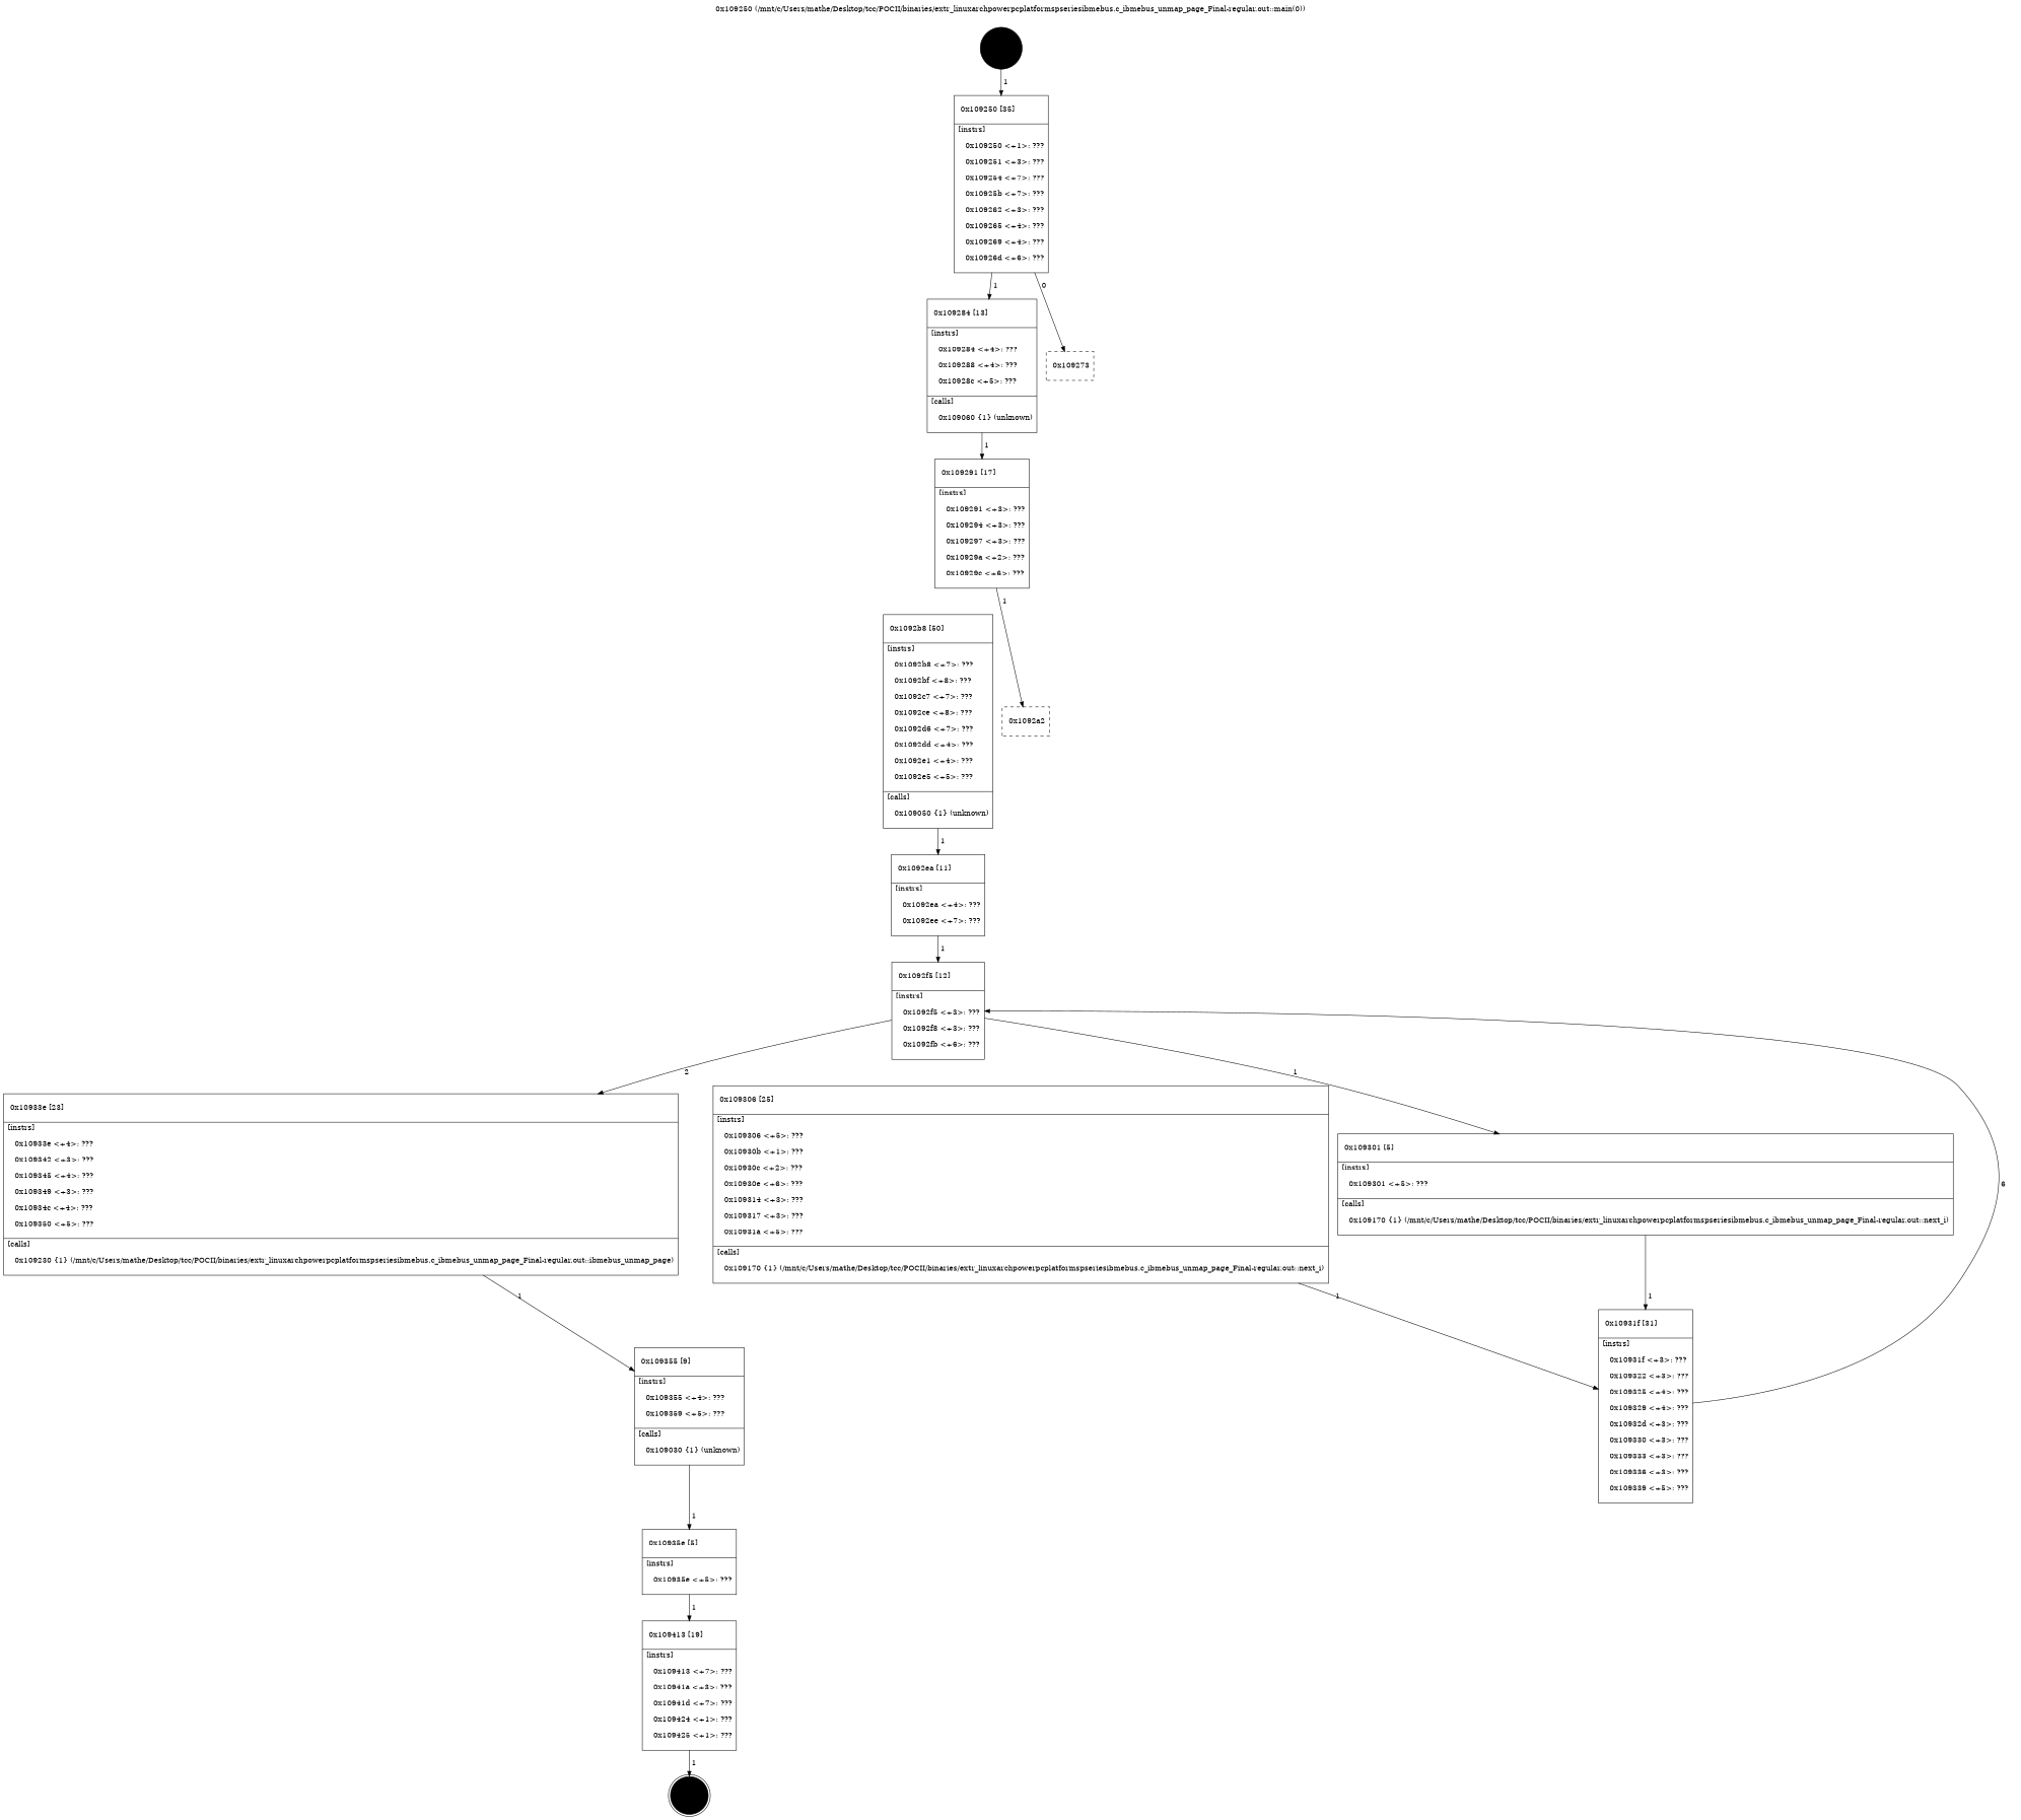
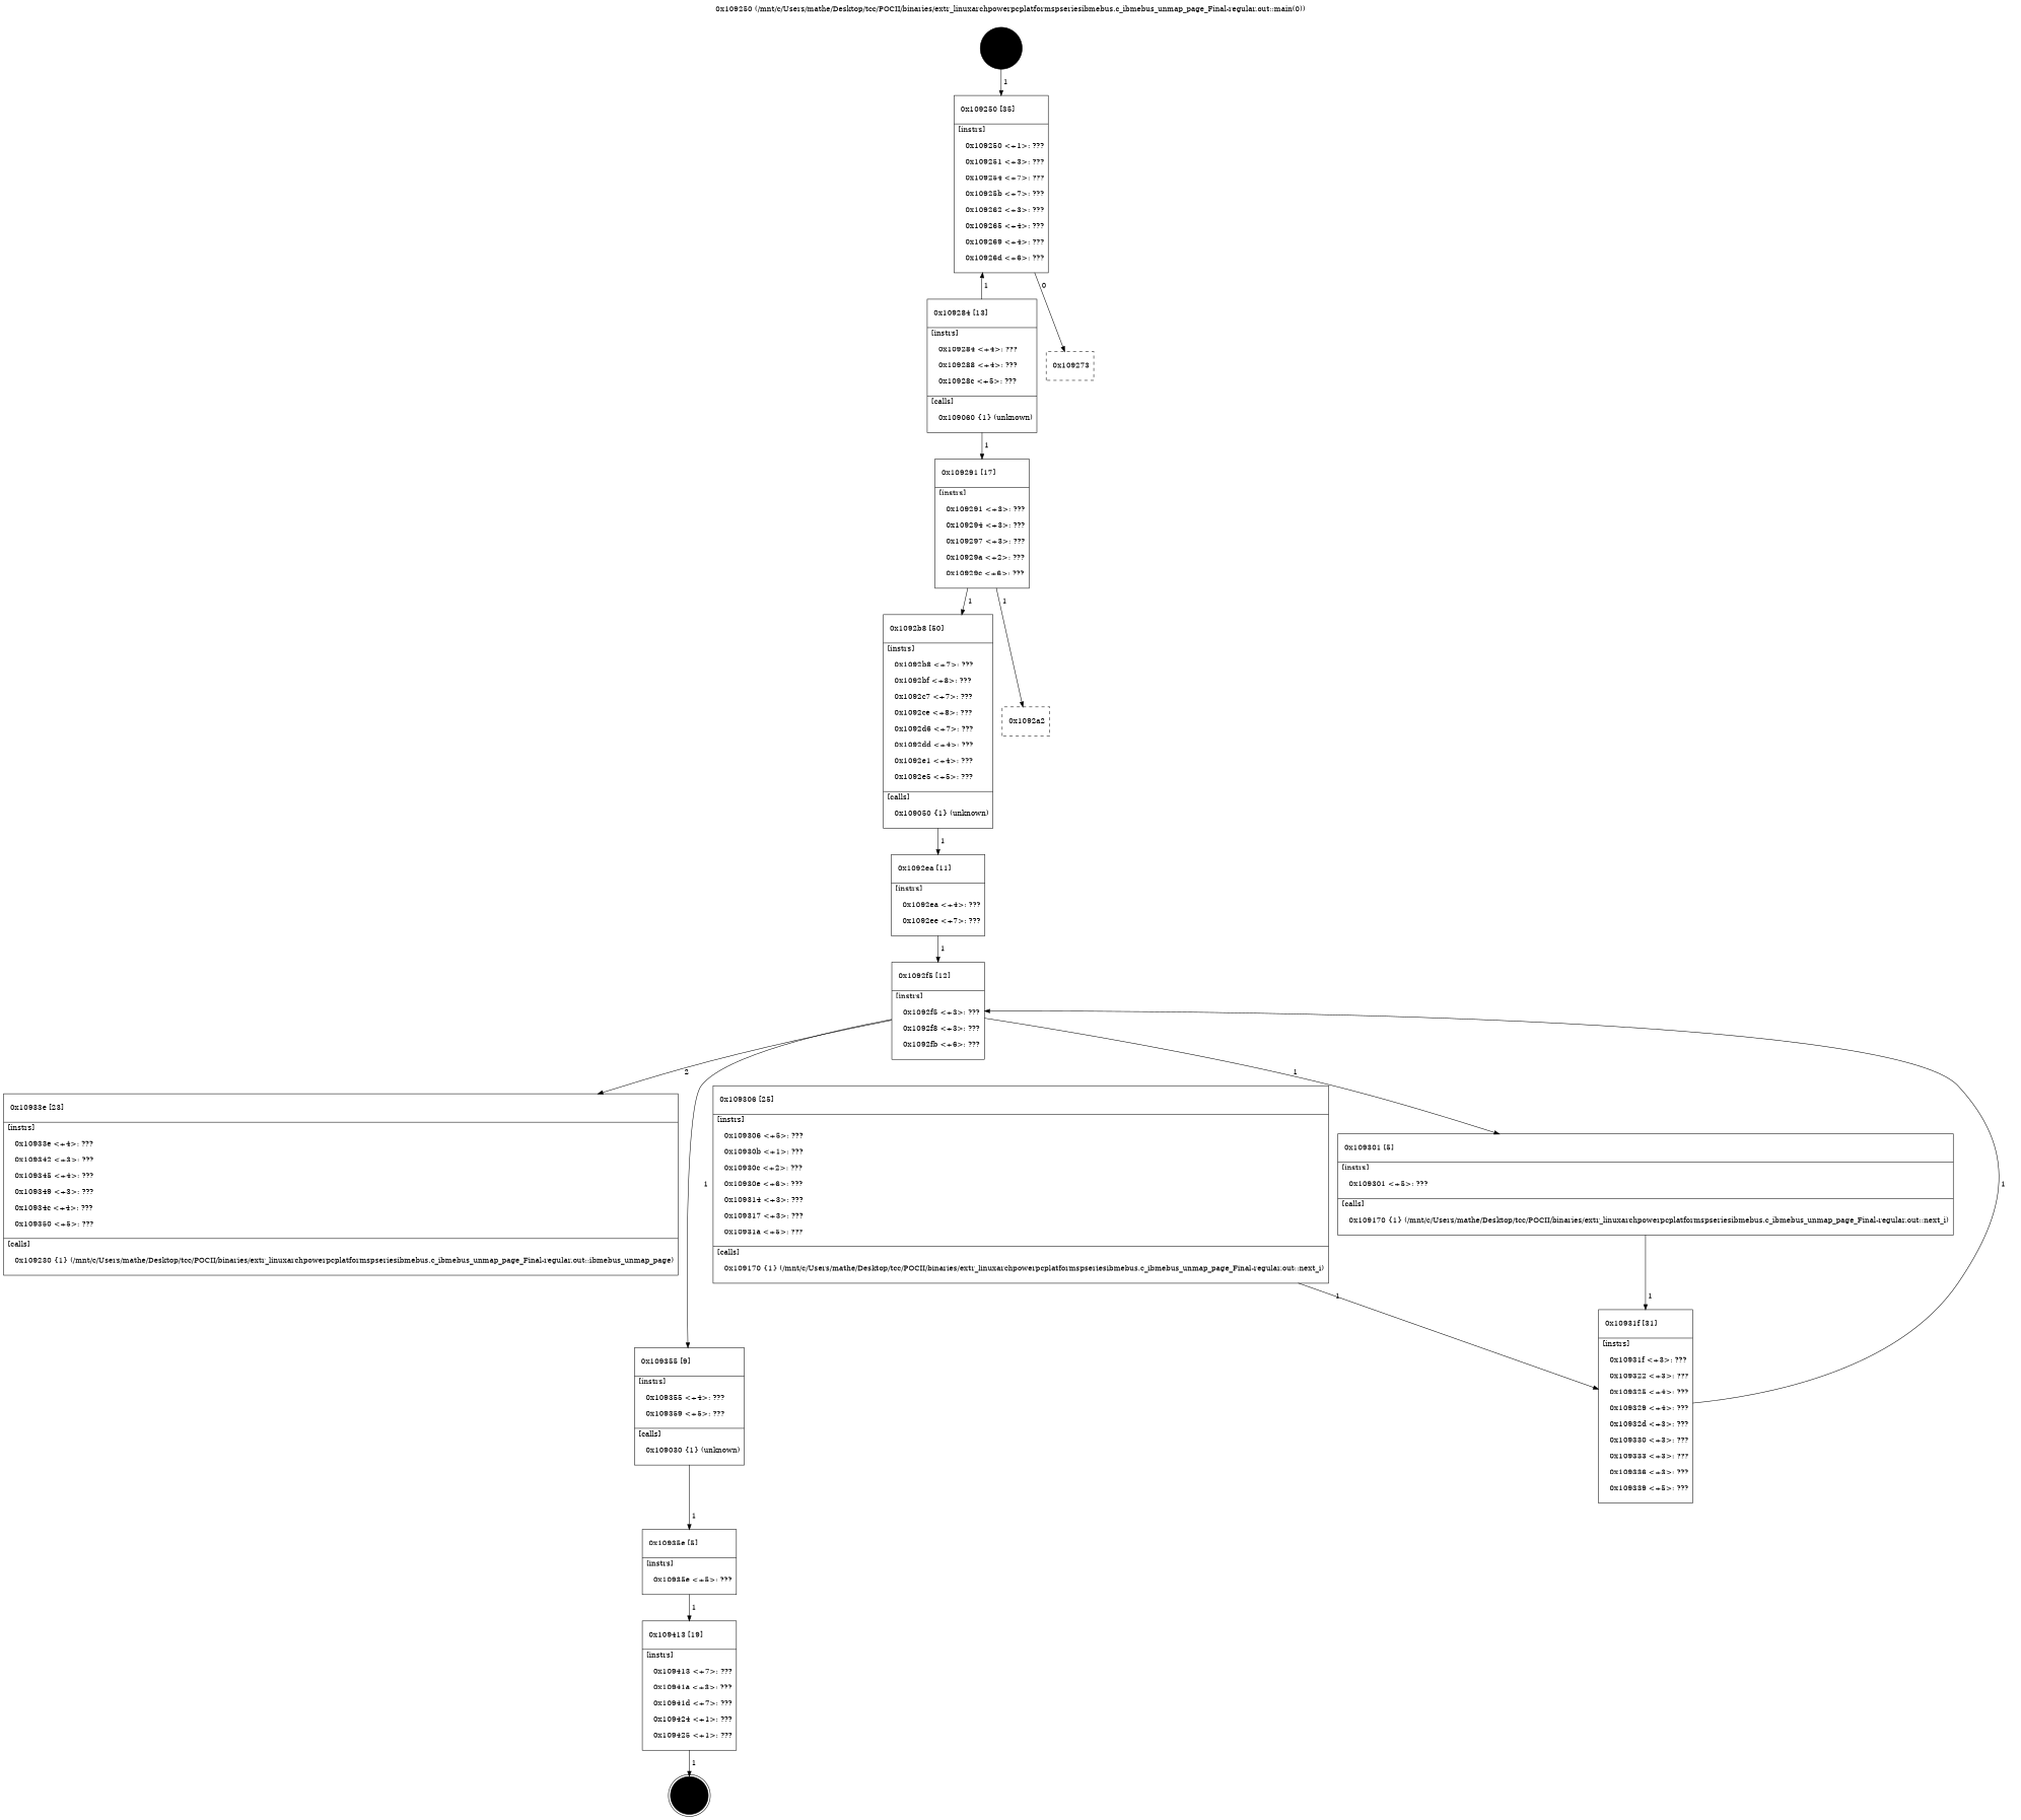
  digraph {
    label="0x109250 (/mnt/c/Users/mathe/Desktop/tcc/POCII/binaries/extr_linuxarchpowerpcplatformspseriesibmebus.c_ibmebus_unmap_page_Final-regular.out::main(0))"
    labelloc=t
    node [shape=record]
    Entry [fillcolor=black height=0.3 shape=circle style=filled width=0.3]
    n2 [label="{\n     0x109250 [35]\l\n     | [instrs]\l\n     &nbsp;&nbsp;0x109250 \<+1\>: ???\l\n     &nbsp;&nbsp;0x109251 \<+3\>: ???\l\n     &nbsp;&nbsp;0x109254 \<+7\>: ???\l\n     &nbsp;&nbsp;0x10925b \<+7\>: ???\l\n     &nbsp;&nbsp;0x109262 \<+3\>: ???\l\n     &nbsp;&nbsp;0x109265 \<+4\>: ???\l\n     &nbsp;&nbsp;0x109269 \<+4\>: ???\l\n     &nbsp;&nbsp;0x10926d \<+6\>: ???\l\n  }"]
    n3 [label="{\n     0x109284 [13]\l\n     | [instrs]\l\n     &nbsp;&nbsp;0x109284 \<+4\>: ???\l\n     &nbsp;&nbsp;0x109288 \<+4\>: ???\l\n     &nbsp;&nbsp;0x10928c \<+5\>: ???\l\n     | [calls]\l\n     &nbsp;&nbsp;0x109060 \{1\} (unknown)\l\n  }"]
    n4 [label="{\n     0x109273\l\n  }" style=dashed]
    n5 [label="{\n     0x109291 [17]\l\n     | [instrs]\l\n     &nbsp;&nbsp;0x109291 \<+3\>: ???\l\n     &nbsp;&nbsp;0x109294 \<+3\>: ???\l\n     &nbsp;&nbsp;0x109297 \<+3\>: ???\l\n     &nbsp;&nbsp;0x10929a \<+2\>: ???\l\n     &nbsp;&nbsp;0x10929c \<+6\>: ???\l\n  }"]
    n6 [label="{\n     0x1092b8 [50]\l\n     | [instrs]\l\n     &nbsp;&nbsp;0x1092b8 \<+7\>: ???\l\n     &nbsp;&nbsp;0x1092bf \<+8\>: ???\l\n     &nbsp;&nbsp;0x1092c7 \<+7\>: ???\l\n     &nbsp;&nbsp;0x1092ce \<+8\>: ???\l\n     &nbsp;&nbsp;0x1092d6 \<+7\>: ???\l\n     &nbsp;&nbsp;0x1092dd \<+4\>: ???\l\n     &nbsp;&nbsp;0x1092e1 \<+4\>: ???\l\n     &nbsp;&nbsp;0x1092e5 \<+5\>: ???\l\n     | [calls]\l\n     &nbsp;&nbsp;0x109050 \{1\} (unknown)\l\n  }"]
    n7 [label="{\n     0x1092a2\l\n  }" style=dashed]
    n8 [label="{\n     0x1092ea [11]\l\n     | [instrs]\l\n     &nbsp;&nbsp;0x1092ea \<+4\>: ???\l\n     &nbsp;&nbsp;0x1092ee \<+7\>: ???\l\n  }"]
    n9 [label="{\n     0x1092f5 [12]\l\n     | [instrs]\l\n     &nbsp;&nbsp;0x1092f5 \<+3\>: ???\l\n     &nbsp;&nbsp;0x1092f8 \<+3\>: ???\l\n     &nbsp;&nbsp;0x1092fb \<+6\>: ???\l\n  }"]
    n10 [label="{\n     0x10933e [23]\l\n     | [instrs]\l\n     &nbsp;&nbsp;0x10933e \<+4\>: ???\l\n     &nbsp;&nbsp;0x109342 \<+3\>: ???\l\n     &nbsp;&nbsp;0x109345 \<+4\>: ???\l\n     &nbsp;&nbsp;0x109349 \<+3\>: ???\l\n     &nbsp;&nbsp;0x10934c \<+4\>: ???\l\n     &nbsp;&nbsp;0x109350 \<+5\>: ???\l\n     | [calls]\l\n     &nbsp;&nbsp;0x109230 \{1\} (/mnt/c/Users/mathe/Desktop/tcc/POCII/binaries/extr_linuxarchpowerpcplatformspseriesibmebus.c_ibmebus_unmap_page_Final-regular.out::ibmebus_unmap_page)\l\n  }"]
    n11 [label="{\n     0x109301 [5]\l\n     | [instrs]\l\n     &nbsp;&nbsp;0x109301 \<+5\>: ???\l\n     | [calls]\l\n     &nbsp;&nbsp;0x109170 \{1\} (/mnt/c/Users/mathe/Desktop/tcc/POCII/binaries/extr_linuxarchpowerpcplatformspseriesibmebus.c_ibmebus_unmap_page_Final-regular.out::next_i)\l\n  }"]
    n12 [label="{\n     0x109355 [9]\l\n     | [instrs]\l\n     &nbsp;&nbsp;0x109355 \<+4\>: ???\l\n     &nbsp;&nbsp;0x109359 \<+5\>: ???\l\n     | [calls]\l\n     &nbsp;&nbsp;0x109030 \{1\} (unknown)\l\n  }"]
    n13 [label="{\n     0x10931f [31]\l\n     | [instrs]\l\n     &nbsp;&nbsp;0x10931f \<+3\>: ???\l\n     &nbsp;&nbsp;0x109322 \<+3\>: ???\l\n     &nbsp;&nbsp;0x109325 \<+4\>: ???\l\n     &nbsp;&nbsp;0x109329 \<+4\>: ???\l\n     &nbsp;&nbsp;0x10932d \<+3\>: ???\l\n     &nbsp;&nbsp;0x109330 \<+3\>: ???\l\n     &nbsp;&nbsp;0x109333 \<+3\>: ???\l\n     &nbsp;&nbsp;0x109336 \<+3\>: ???\l\n     &nbsp;&nbsp;0x109339 \<+5\>: ???\l\n  }"]
    n14 [label="{\n     0x10935e [5]\l\n     | [instrs]\l\n     &nbsp;&nbsp;0x10935e \<+5\>: ???\l\n  }"]
    n15 [label="{\n     0x109306 [25]\l\n     | [instrs]\l\n     &nbsp;&nbsp;0x109306 \<+5\>: ???\l\n     &nbsp;&nbsp;0x10930b \<+1\>: ???\l\n     &nbsp;&nbsp;0x10930c \<+2\>: ???\l\n     &nbsp;&nbsp;0x10930e \<+6\>: ???\l\n     &nbsp;&nbsp;0x109314 \<+3\>: ???\l\n     &nbsp;&nbsp;0x109317 \<+3\>: ???\l\n     &nbsp;&nbsp;0x10931a \<+5\>: ???\l\n     | [calls]\l\n     &nbsp;&nbsp;0x109170 \{1\} (/mnt/c/Users/mathe/Desktop/tcc/POCII/binaries/extr_linuxarchpowerpcplatformspseriesibmebus.c_ibmebus_unmap_page_Final-regular.out::next_i)\l\n  }"]
    n16 [label="{\n     0x109413 [19]\l\n     | [instrs]\l\n     &nbsp;&nbsp;0x109413 \<+7\>: ???\l\n     &nbsp;&nbsp;0x10941a \<+3\>: ???\l\n     &nbsp;&nbsp;0x10941d \<+7\>: ???\l\n     &nbsp;&nbsp;0x109424 \<+1\>: ???\l\n     &nbsp;&nbsp;0x109425 \<+1\>: ???\l\n  }"]
    Exit [fillcolor=black height=0.3 peripheries=2 shape=circle style=filled width=0.3]
    Entry -> n2 [label=" 1"]
-   n2 -> n3 [label=" 1"]
+   n3 -> n2 [label=" 1"]
    n2 -> n4 [label=" 0"]
    n3 -> n5 [label=" 1"]
+   n5 -> n6 [label=" 1"]
    n5 -> n7 [label=" 1"]
    n6 -> n8 [label=" 1"]
    n8 -> n9 [label=" 1"]
    n9 -> n10 [label=" 2"]
    n9 -> n11 [label=" 1"]
-   n10 -> n12 [label=" 1"]
+   n9 -> n12 [label=" 1"]
    n11 -> n13 [label=" 1"]
    n12 -> n14 [label=" 1"]
-   n13 -> n9 [label=" 6"]
+   n13 -> n9 [label=" 1"]
    n14 -> n16 [label=" 1"]
    n15 -> n13 [label=" 1"]
    n16 -> Exit [label=" 1"]
  }
